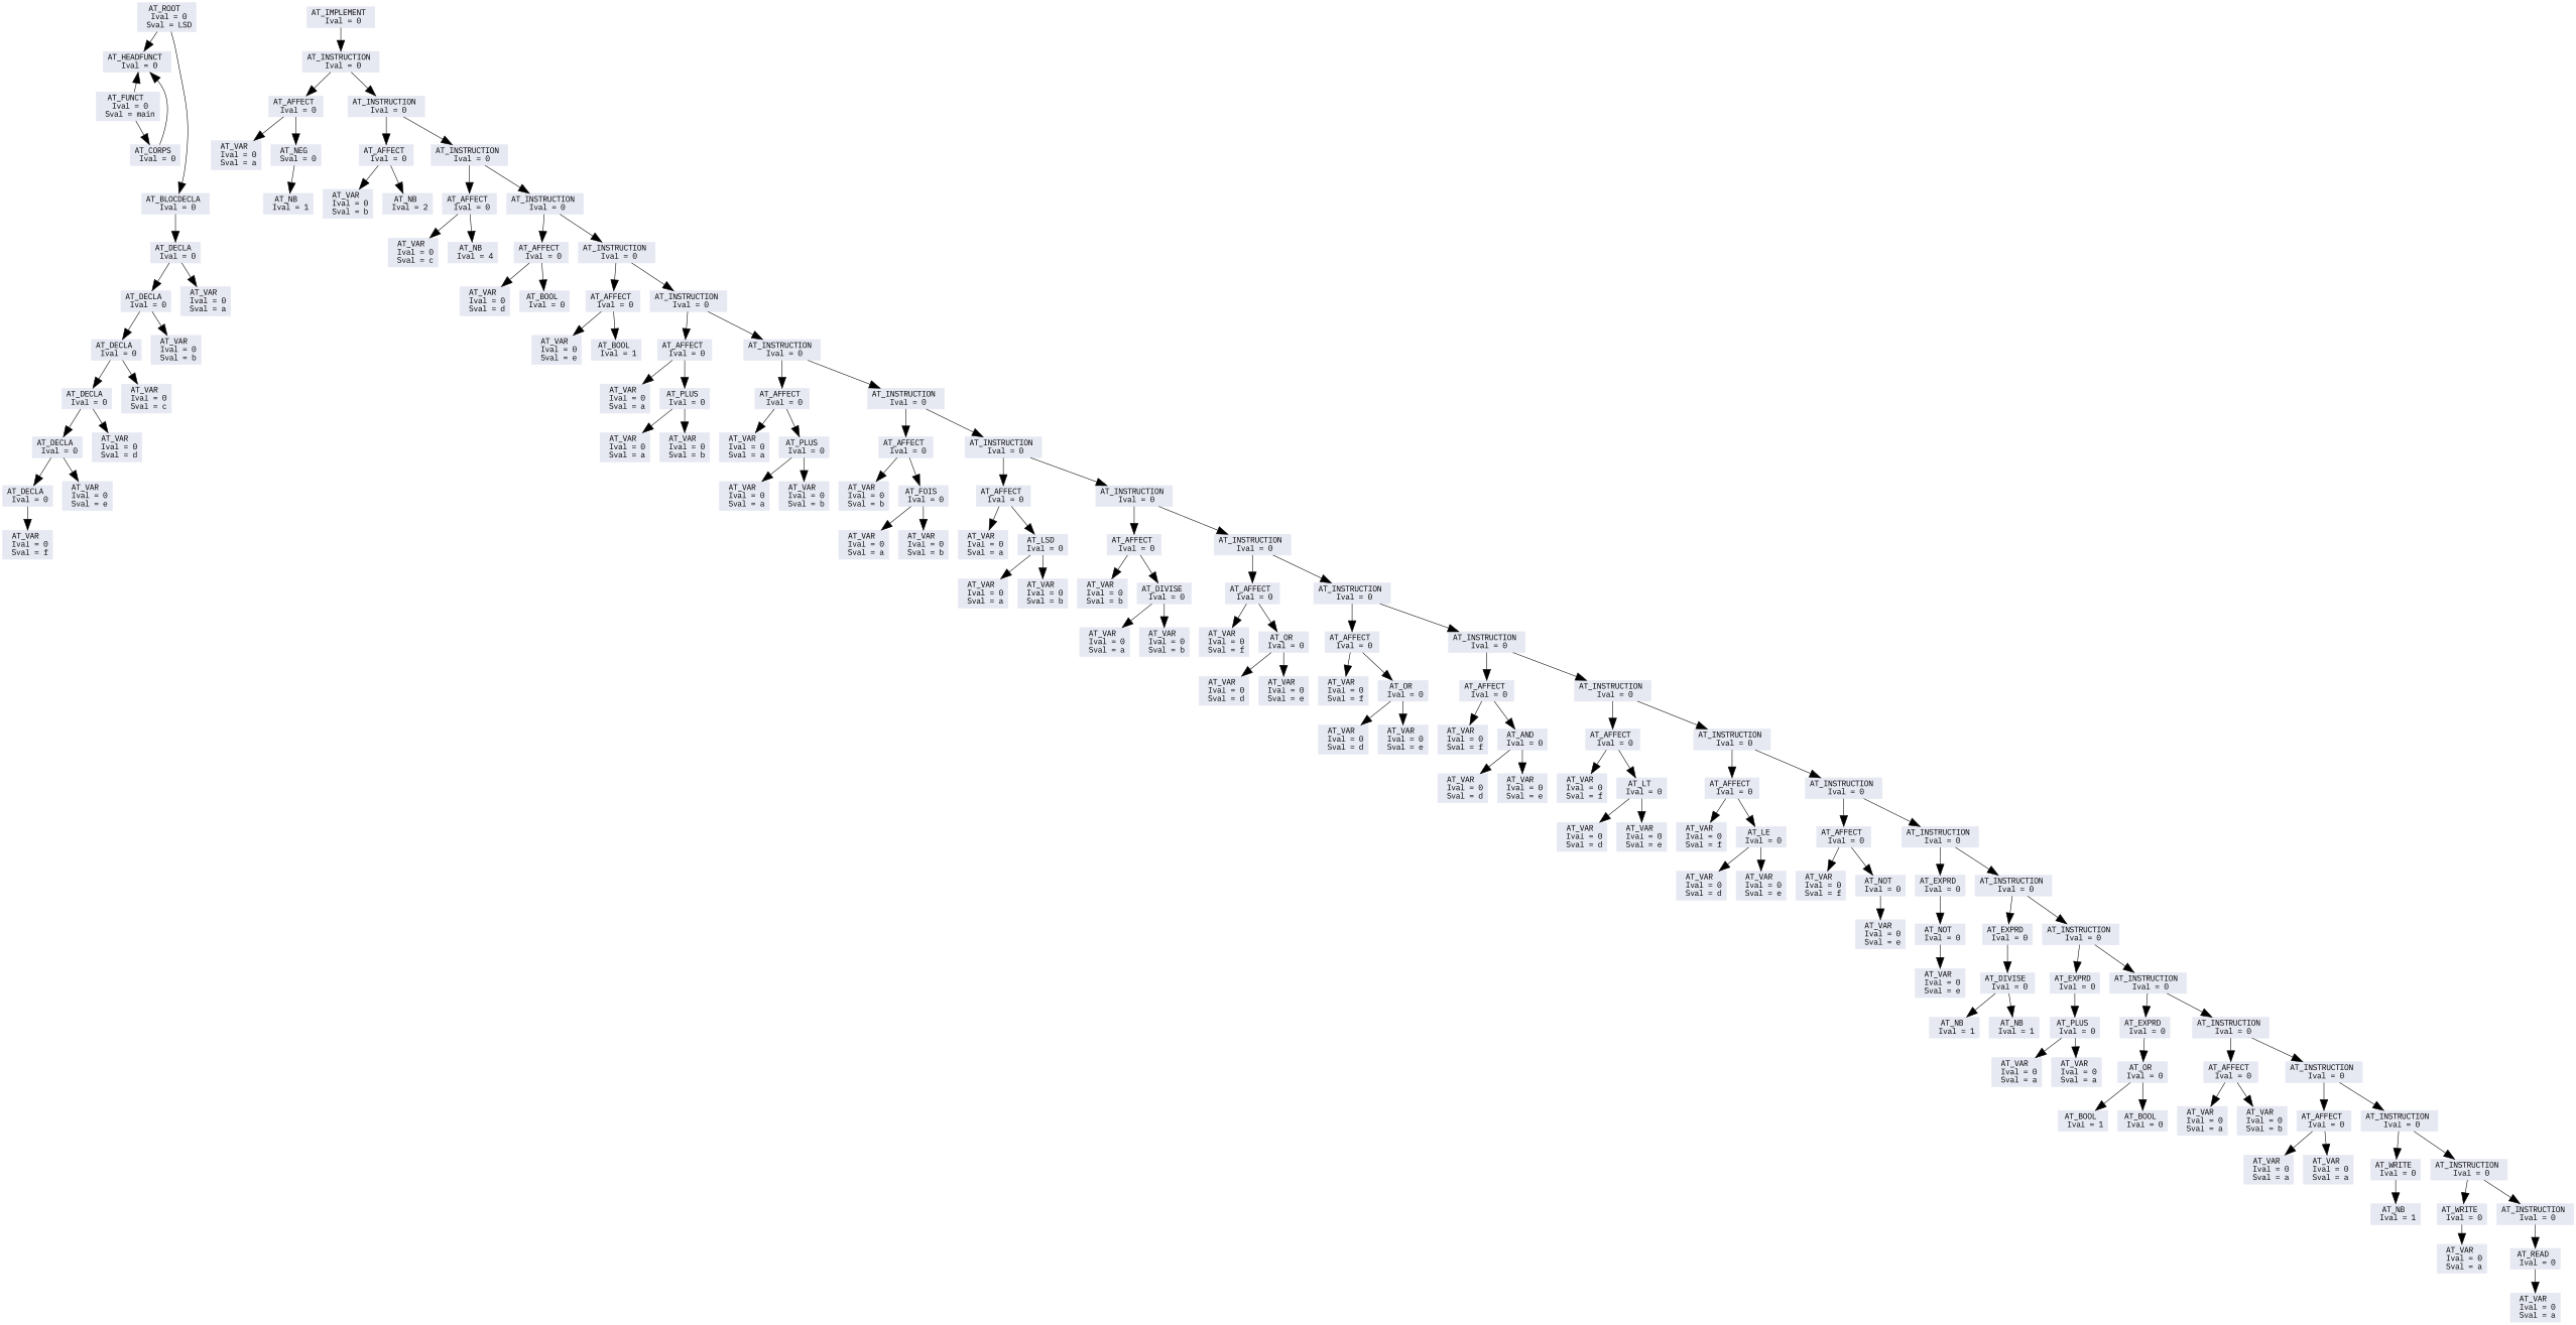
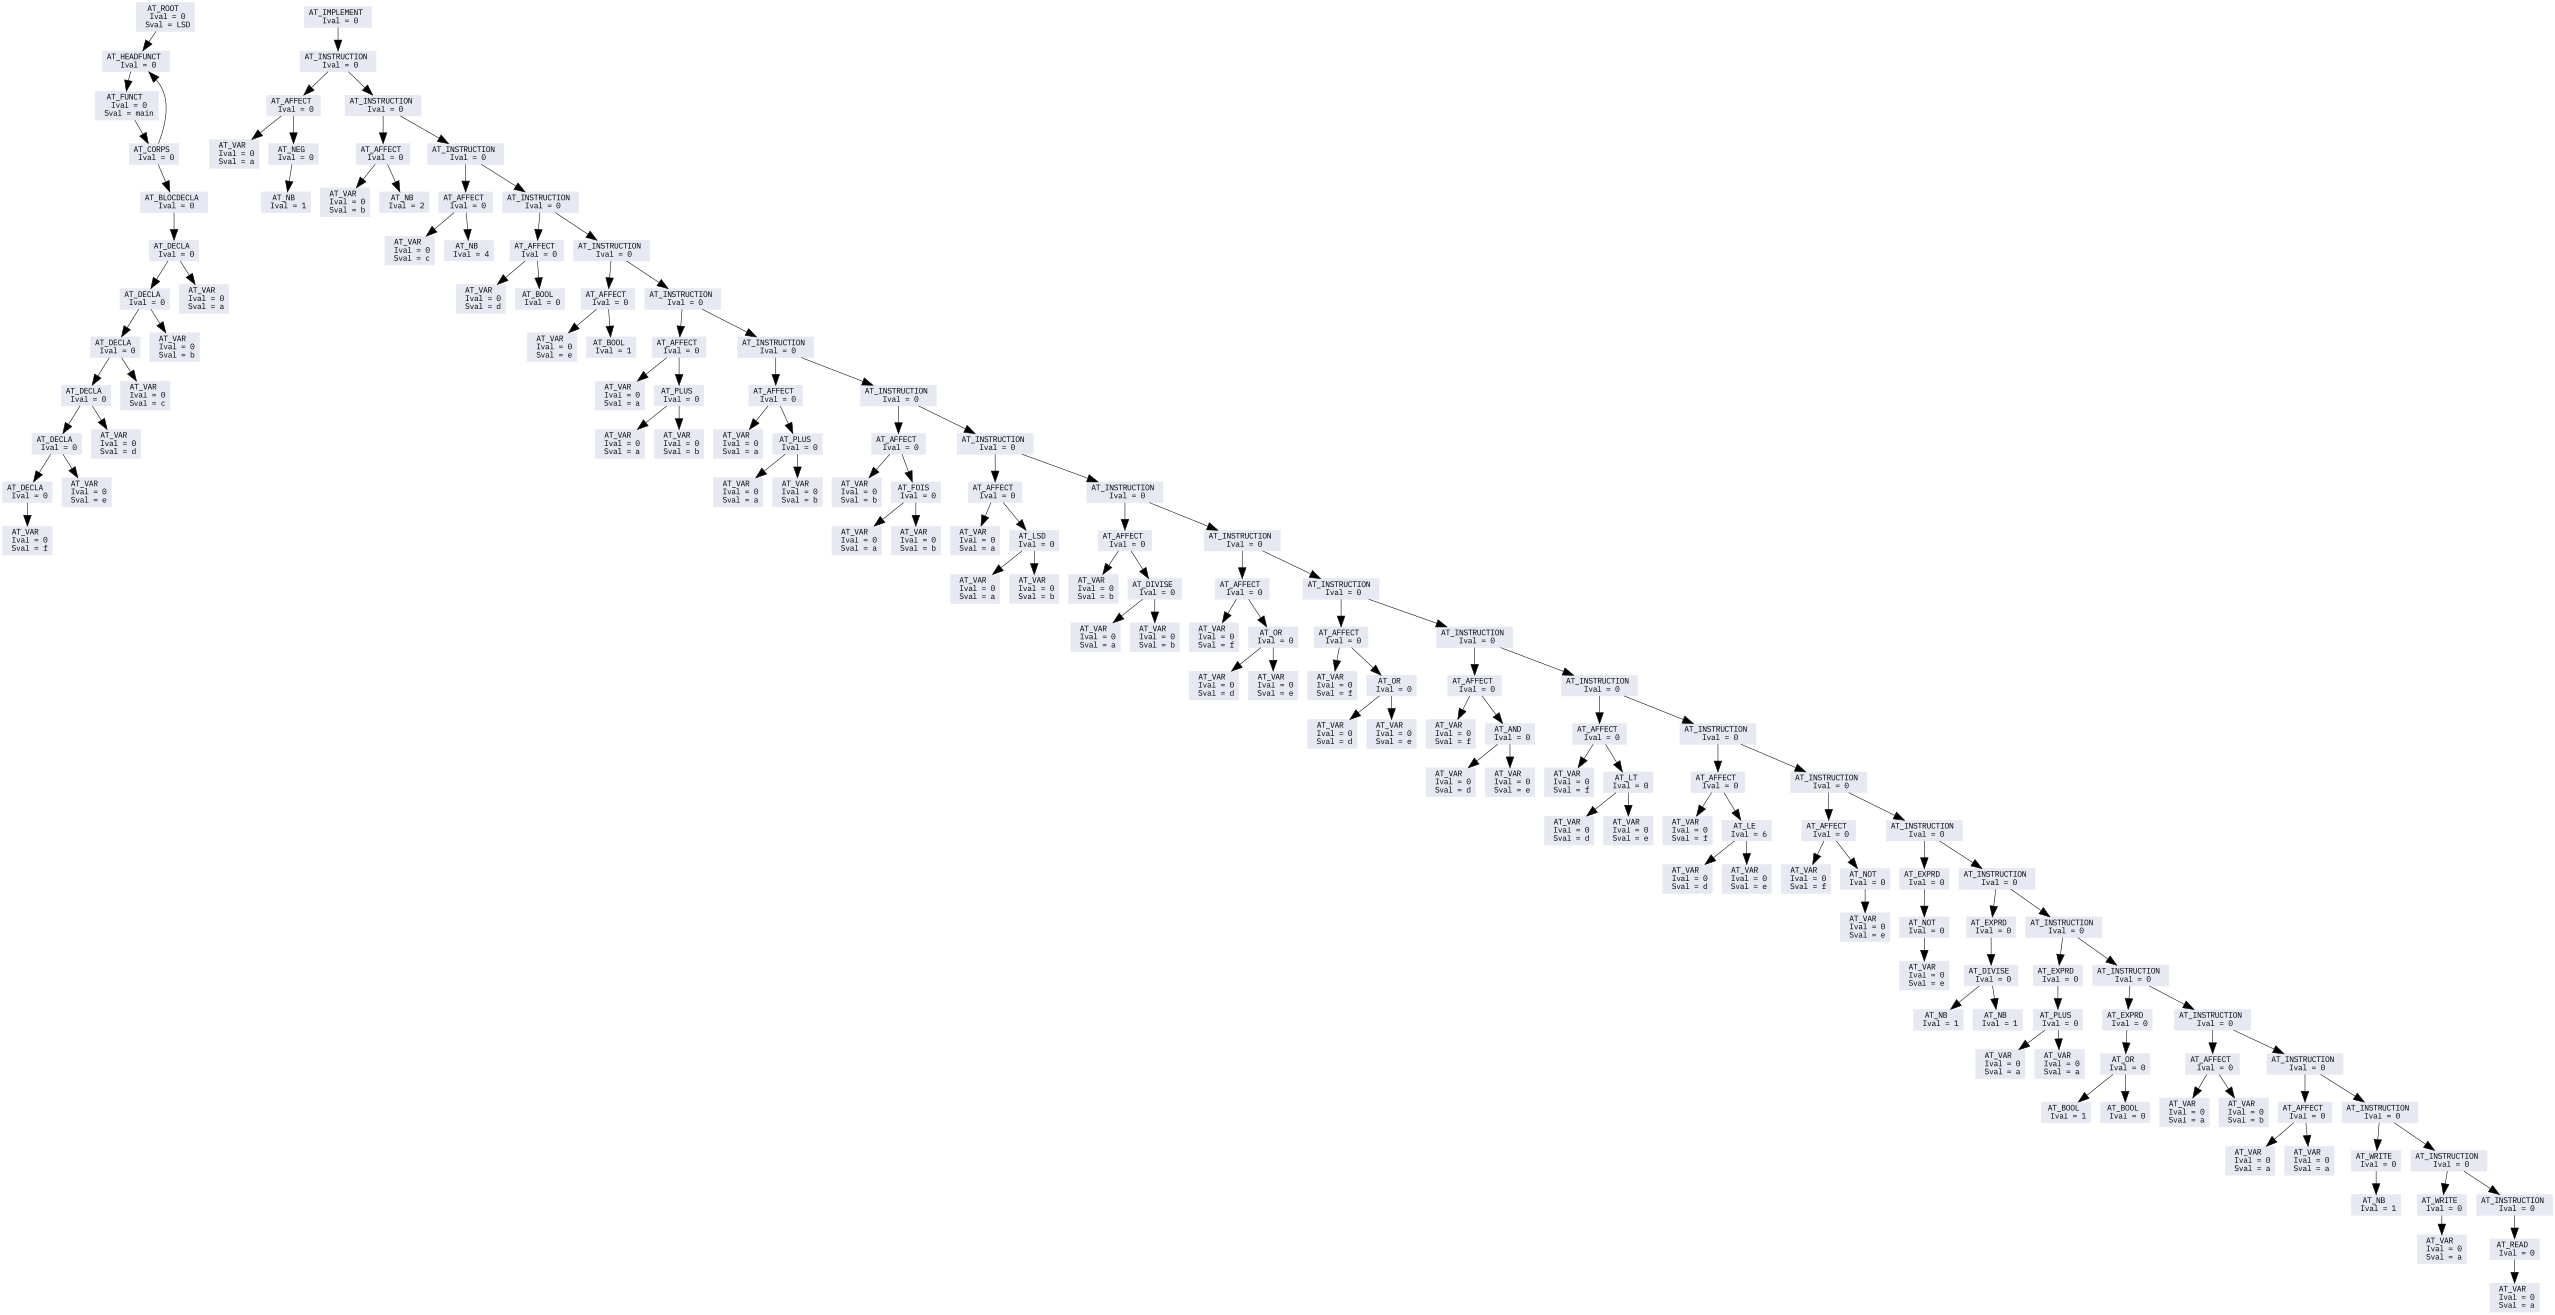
  digraph {
    bgcolor=white
    fontname="IBM Plex Mono"
    node [color="#e6e8f2" fontcolor="#000000" fontname="IBM Plex Mono" shape=box style=filled]
    edge [arrowsize=2 color="#000000" fontname="IBM Plex Mono"]
    n1 [label="AT_ROOT \n Ival = 0\n Sval = LSD"]
    n2 [label="AT_HEADFUNCT \n Ival = 0"]
    n3 [label="AT_FUNCT \n Ival = 0\n Sval = main"]
    n4 [label="AT_CORPS \n Ival = 0"]
    n5 [label="AT_BLOCDECLA \n Ival = 0"]
    n6 [label="AT_DECLA \n Ival = 0"]
    n7 [label="AT_IMPLEMENT \n Ival = 0"]
    n8 [label="AT_INSTRUCTION \n Ival = 0"]
    n9 [label="AT_DECLA \n Ival = 0"]
    n10 [label="AT_VAR \n Ival = 0\n Sval = a"]
    n11 [label="AT_AFFECT \n Ival = 0"]
    n12 [label="AT_INSTRUCTION \n Ival = 0"]
    n13 [label="AT_DECLA \n Ival = 0"]
    n14 [label="AT_VAR \n Ival = 0\n Sval = b"]
    n15 [label="AT_DECLA \n Ival = 0"]
    n16 [label="AT_VAR \n Ival = 0\n Sval = c"]
    n17 [label="AT_DECLA \n Ival = 0"]
    n18 [label="AT_VAR \n Ival = 0\n Sval = d"]
    n19 [label="AT_DECLA \n Ival = 0"]
    n20 [label="AT_VAR \n Ival = 0\n Sval = e"]
    n21 [label="AT_VAR \n Ival = 0\n Sval = f"]
    n22 [label="AT_VAR \n Ival = 0\n Sval = a"]
-   n23 [label="AT_NEG \n Sval = 0"]
+   n23 [label="AT_NEG \n Ival = 0"]
    n24 [label="AT_AFFECT \n Ival = 0"]
    n25 [label="AT_INSTRUCTION \n Ival = 0"]
    n26 [label="AT_NB \n Ival = 1"]
    n27 [label="AT_VAR \n Ival = 0\n Sval = b"]
    n28 [label="AT_NB \n Ival = 2"]
    n29 [label="AT_AFFECT \n Ival = 0"]
    n30 [label="AT_INSTRUCTION \n Ival = 0"]
    n31 [label="AT_VAR \n Ival = 0\n Sval = c"]
    n32 [label="AT_NB \n Ival = 4"]
    n33 [label="AT_AFFECT \n Ival = 0"]
    n34 [label="AT_INSTRUCTION \n Ival = 0"]
    n35 [label="AT_VAR \n Ival = 0\n Sval = d"]
    n36 [label="AT_BOOL \n Ival = 0"]
    n37 [label="AT_AFFECT \n Ival = 0"]
    n38 [label="AT_INSTRUCTION \n Ival = 0"]
    n39 [label="AT_VAR \n Ival = 0\n Sval = e"]
    n40 [label="AT_BOOL \n Ival = 1"]
    n41 [label="AT_AFFECT \n Ival = 0"]
    n42 [label="AT_INSTRUCTION \n Ival = 0"]
    n43 [label="AT_VAR \n Ival = 0\n Sval = a"]
    n44 [label="AT_PLUS \n Ival = 0"]
    n45 [label="AT_AFFECT \n Ival = 0"]
    n46 [label="AT_INSTRUCTION \n Ival = 0"]
    n47 [label="AT_VAR \n Ival = 0\n Sval = a"]
    n48 [label="AT_VAR \n Ival = 0\n Sval = b"]
    n49 [label="AT_VAR \n Ival = 0\n Sval = a"]
    n50 [label="AT_PLUS \n Ival = 0"]
    n51 [label="AT_AFFECT \n Ival = 0"]
    n52 [label="AT_INSTRUCTION \n Ival = 0"]
    n53 [label="AT_VAR \n Ival = 0\n Sval = a"]
    n54 [label="AT_VAR \n Ival = 0\n Sval = b"]
    n55 [label="AT_VAR \n Ival = 0\n Sval = b"]
    n56 [label="AT_FOIS \n Ival = 0"]
    n57 [label="AT_AFFECT \n Ival = 0"]
    n58 [label="AT_INSTRUCTION \n Ival = 0"]
    n59 [label="AT_VAR \n Ival = 0\n Sval = a"]
    n60 [label="AT_VAR \n Ival = 0\n Sval = b"]
    n61 [label="AT_VAR \n Ival = 0\n Sval = a"]
    n62 [label="AT_LSD \n Ival = 0"]
    n63 [label="AT_AFFECT \n Ival = 0"]
    n64 [label="AT_INSTRUCTION \n Ival = 0"]
    n65 [label="AT_VAR \n Ival = 0\n Sval = a"]
    n66 [label="AT_VAR \n Ival = 0\n Sval = b"]
    n67 [label="AT_VAR \n Ival = 0\n Sval = b"]
    n68 [label="AT_DIVISE \n Ival = 0"]
    n69 [label="AT_AFFECT \n Ival = 0"]
    n70 [label="AT_INSTRUCTION \n Ival = 0"]
    n71 [label="AT_VAR \n Ival = 0\n Sval = a"]
    n72 [label="AT_VAR \n Ival = 0\n Sval = b"]
    n73 [label="AT_VAR \n Ival = 0\n Sval = f"]
    n74 [label="AT_OR \n Ival = 0"]
    n75 [label="AT_AFFECT \n Ival = 0"]
    n76 [label="AT_INSTRUCTION \n Ival = 0"]
    n77 [label="AT_VAR \n Ival = 0\n Sval = d"]
    n78 [label="AT_VAR \n Ival = 0\n Sval = e"]
    n79 [label="AT_VAR \n Ival = 0\n Sval = f"]
    n80 [label="AT_OR \n Ival = 0"]
    n81 [label="AT_AFFECT \n Ival = 0"]
    n82 [label="AT_INSTRUCTION \n Ival = 0"]
    n83 [label="AT_VAR \n Ival = 0\n Sval = d"]
    n84 [label="AT_VAR \n Ival = 0\n Sval = e"]
    n85 [label="AT_VAR \n Ival = 0\n Sval = f"]
    n86 [label="AT_AND \n Ival = 0"]
    n87 [label="AT_AFFECT \n Ival = 0"]
    n88 [label="AT_INSTRUCTION \n Ival = 0"]
    n89 [label="AT_VAR \n Ival = 0\n Sval = d"]
    n90 [label="AT_VAR \n Ival = 0\n Sval = e"]
    n91 [label="AT_VAR \n Ival = 0\n Sval = f"]
    n92 [label="AT_LT \n Ival = 0"]
    n93 [label="AT_AFFECT \n Ival = 0"]
    n94 [label="AT_INSTRUCTION \n Ival = 0"]
    n95 [label="AT_VAR \n Ival = 0\n Sval = d"]
    n96 [label="AT_VAR \n Ival = 0\n Sval = e"]
    n97 [label="AT_VAR \n Ival = 0\n Sval = f"]
-   n98 [label="AT_LE \n Ival = 0"]
+   n98 [label="AT_LE \n Ival = 6"]
    n99 [label="AT_AFFECT \n Ival = 0"]
    n100 [label="AT_INSTRUCTION \n Ival = 0"]
    n101 [label="AT_VAR \n Ival = 0\n Sval = d"]
    n102 [label="AT_VAR \n Ival = 0\n Sval = e"]
    n103 [label="AT_VAR \n Ival = 0\n Sval = f"]
    n104 [label="AT_NOT \n Ival = 0"]
    n105 [label="AT_EXPRD \n Ival = 0"]
    n106 [label="AT_INSTRUCTION \n Ival = 0"]
    n107 [label="AT_VAR \n Ival = 0\n Sval = e"]
    n108 [label="AT_NOT \n Ival = 0"]
    n109 [label="AT_EXPRD \n Ival = 0"]
    n110 [label="AT_INSTRUCTION \n Ival = 0"]
    n111 [label="AT_VAR \n Ival = 0\n Sval = e"]
    n112 [label="AT_DIVISE \n Ival = 0"]
    n113 [label="AT_EXPRD \n Ival = 0"]
    n114 [label="AT_INSTRUCTION \n Ival = 0"]
    n115 [label="AT_NB \n Ival = 1"]
    n116 [label="AT_NB \n Ival = 1"]
    n117 [label="AT_PLUS \n Ival = 0"]
    n118 [label="AT_EXPRD \n Ival = 0"]
    n119 [label="AT_INSTRUCTION \n Ival = 0"]
    n120 [label="AT_VAR \n Ival = 0\n Sval = a"]
    n121 [label="AT_VAR \n Ival = 0\n Sval = a"]
    n122 [label="AT_OR \n Ival = 0"]
    n123 [label="AT_AFFECT \n Ival = 0"]
    n124 [label="AT_INSTRUCTION \n Ival = 0"]
    n125 [label="AT_BOOL \n Ival = 1"]
    n126 [label="AT_BOOL \n Ival = 0"]
    n127 [label="AT_VAR \n Ival = 0\n Sval = a"]
    n128 [label="AT_VAR \n Ival = 0\n Sval = b"]
    n129 [label="AT_AFFECT \n Ival = 0"]
    n130 [label="AT_INSTRUCTION \n Ival = 0"]
    n131 [label="AT_VAR \n Ival = 0\n Sval = a"]
    n132 [label="AT_VAR \n Ival = 0\n Sval = a"]
    n133 [label="AT_WRITE \n Ival = 0"]
    n134 [label="AT_INSTRUCTION \n Ival = 0"]
    n135 [label="AT_NB \n Ival = 1"]
    n136 [label="AT_WRITE \n Ival = 0"]
    n137 [label="AT_INSTRUCTION \n Ival = 0"]
    n138 [label="AT_VAR \n Ival = 0\n Sval = a"]
    n139 [label="AT_READ \n Ival = 0"]
    n140 [label="AT_VAR \n Ival = 0\n Sval = a"]
    n1 -> n2
-   n3 -> n2
+   n2 -> n3
    n3 -> n4
    n4 -> n2
-   n1 -> n5
+   n4 -> n5
    n5 -> n6
    n6 -> n9
    n6 -> n10
    n7 -> n8
    n8 -> n11
    n8 -> n12
    n9 -> n13
    n9 -> n14
    n11 -> n22
    n11 -> n23
    n12 -> n24
    n12 -> n25
    n13 -> n15
    n13 -> n16
    n15 -> n17
    n15 -> n18
    n17 -> n19
    n17 -> n20
    n19 -> n21
    n23 -> n26
    n24 -> n27
    n24 -> n28
    n25 -> n29
    n25 -> n30
    n29 -> n31
    n29 -> n32
    n30 -> n33
    n30 -> n34
    n33 -> n35
    n33 -> n36
    n34 -> n37
    n34 -> n38
    n37 -> n39
    n37 -> n40
    n38 -> n41
    n38 -> n42
    n41 -> n43
    n41 -> n44
    n42 -> n45
    n42 -> n46
    n44 -> n47
    n44 -> n48
    n45 -> n49
    n45 -> n50
    n46 -> n51
    n46 -> n52
    n50 -> n53
    n50 -> n54
    n51 -> n55
    n51 -> n56
    n52 -> n57
    n52 -> n58
    n56 -> n59
    n56 -> n60
    n57 -> n61
    n57 -> n62
    n58 -> n63
    n58 -> n64
    n62 -> n65
    n62 -> n66
    n63 -> n67
    n63 -> n68
    n64 -> n69
    n64 -> n70
    n68 -> n71
    n68 -> n72
    n69 -> n73
    n69 -> n74
    n70 -> n75
    n70 -> n76
    n74 -> n77
    n74 -> n78
    n75 -> n79
    n75 -> n80
    n76 -> n81
    n76 -> n82
    n80 -> n83
    n80 -> n84
    n81 -> n85
    n81 -> n86
    n82 -> n87
    n82 -> n88
    n86 -> n89
    n86 -> n90
    n87 -> n91
    n87 -> n92
    n88 -> n93
    n88 -> n94
    n92 -> n95
    n92 -> n96
    n93 -> n97
    n93 -> n98
    n94 -> n99
    n94 -> n100
    n98 -> n101
    n98 -> n102
    n99 -> n103
    n99 -> n104
    n100 -> n105
    n100 -> n106
    n104 -> n107
    n105 -> n108
    n106 -> n109
    n106 -> n110
    n108 -> n111
    n109 -> n112
    n110 -> n113
    n110 -> n114
    n112 -> n115
    n112 -> n116
    n113 -> n117
    n114 -> n118
    n114 -> n119
    n117 -> n120
    n117 -> n121
    n118 -> n122
    n119 -> n123
    n119 -> n124
    n122 -> n125
    n122 -> n126
    n123 -> n127
    n123 -> n128
    n124 -> n129
    n124 -> n130
    n129 -> n131
    n129 -> n132
    n130 -> n133
    n130 -> n134
    n133 -> n135
    n134 -> n136
    n134 -> n137
    n136 -> n138
    n137 -> n139
    n139 -> n140
  }
